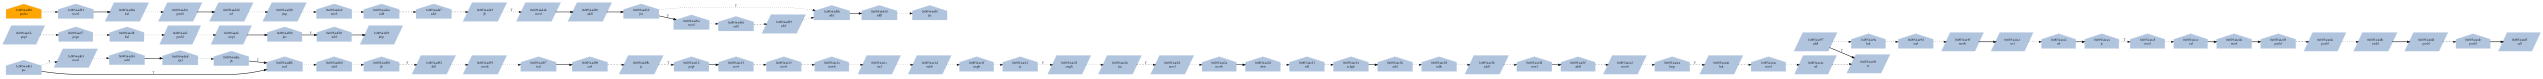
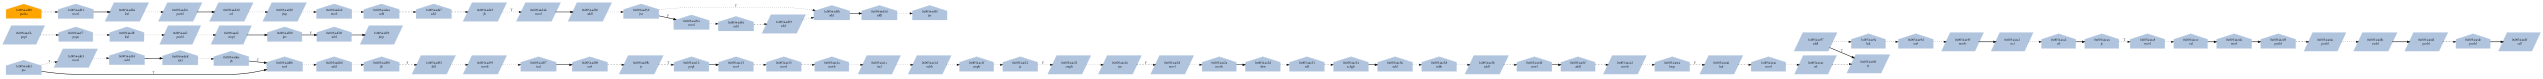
  strict digraph {
    fontname="EB Garamond"
    rankdir=LR
    node [color=lightsteelblue fillcolor=lightsteelblue fontname="EB Garamond" shape=house style=filled]
    edge [color="#000000" fontname="EB Garamond" style=dotted]
    n1 [label="0x00544e4c\nmovl"]
    n2 [label="0x00544e4e\norl" shape=parallelogram]
    n3 [label="0x00544e50\nje" shape=parallelogram]
    n4 [label="0x00544ec8\nmovl"]
    n5 [label="0x00544ece\nleal"]
    n6 [label="0x00544ed4\nmovl"]
    n7 [label="0x00544ed9\npushl"]
    n8 [label="0x00544d61\njne"]
    n9 [label="0x00544d63\nmovl" shape=parallelogram]
    n10 [label="0x00544d8b\nxorl"]
    n11 [label="0x00544d65\nsubl"]
    n12 [label="0x00544d8d\nsubl"]
    n13 [label="0x00544d68\nadcl"]
    n14 [label="0x00544d90\njb"]
    n15 [label="0x00544ef8\nleal"]
    n16 [label="0x00544efc\npushl" shape=parallelogram]
    n17 [label="0x00544efe\ncmpl" shape=parallelogram]
    n18 [label="0x00544f00\njne"]
    n19 [label="0x00544e3f\naddl"]
    n20 [label="0x00544e42\nmovb" shape=parallelogram]
    n21 [label="0x00544e44\nloop"]
    n22 [label="0x00544e46\nleal" shape=parallelogram]
    n23 [label="0x00544d6a\njb"]
    n24 [label="0x00544ea4\nje"]
    n25 [label="0x00544eda\npushl" shape=parallelogram]
    n26 [label="0x00544edb\npushl" shape=parallelogram]
    n27 [label="0x00544edd\npushl" shape=parallelogram]
    n28 [label="0x00544ede\npushl"]
    n29 [label="0x00544e1a\nmovb"]
    n30 [label="0x00544e1c\nincl" shape=parallelogram]
    n31 [label="0x00544e1d\nsubb" shape=parallelogram]
    n32 [label="0x00544e1f\ncmpb"]
    n33 [label="0x00544d44\nsubl"]
    n34 [label="0x00544d47\nadcl"]
    n35 [label="0x00544d49\njb" shape=parallelogram]
    n36 [label="0x00544d4b\nmovl" shape=parallelogram]
    n37 [label="0x00544e15\nmovl"]
    n38 [label="0x00544ea2\norl"]
    n39 [label="0x00544ef6\npopl" shape=parallelogram]
    n40 [label="0x00544ef7\npopa"]
    n41 [label="0x00544e97\naddl" shape=parallelogram]
    n42 [label="0x00544e9a\nleal"]
    n43 [label="0x00544e2a\nmovb"]
    n44 [label="0x00544e2d\nshrw"]
    n45 [label="0x00544e31\nroll"]
    n46 [label="0x00544e34\nxchgb"]
    n47 [label="0x00544d5f\njae"]
    n48 [label="0x00544d2d\norl" shape=parallelogram]
    n49 [label="0x00544d30\njmp" shape=parallelogram]
    n50 [label="0x00544d42\nmovl"]
    n51 [label="0x00544d97\nincl"]
    n52 [label="0x00544d98\nxorl"]
    n53 [label="0x00544d9b\nje" shape=parallelogram]
    n54 [label="0x00544e12\npopl"]
    n55 [label="0x00544e13\nmovl"]
    n56 [label="0x00544f02\nsubl"]
    n57 [label="0x00544f05\njmp" shape=parallelogram]
    n58 [label="0x00544d26\nleal" shape=parallelogram]
    n59 [label="0x00544d2c\npushl" shape=parallelogram]
    n60 [label="0x00544d50\naddl" shape=parallelogram]
    n61 [label="0x00544d92\nshll" shape=parallelogram]
    n62 [label="0x00544edf\ncall" shape=parallelogram]
    n63 [label="0x00544e9f\nmovb" shape=parallelogram]
    n64 [label="0x00544ea1\nincl" shape=parallelogram]
    n65 [label="0x00544e9d\nxorl"]
    n66 [label="0x00544d52\njne"]
    n67 [label="0x00544d5b\nadcl"]
    n68 [label="0x00544d54\nmovl"]
    n69 [label="0x00544d95\nmovb" shape=parallelogram]
    n70 [label="0x00544e21\nja"]
    n71 [label="0x00544e23\ncmpb" shape=parallelogram]
    n72 [label="0x00544e26\njne" shape=parallelogram]
    n73 [label="0x00544e28\nmovl" shape=parallelogram]
    n74 [label="0x00544d5d\naddl"]
    n75 [label="0x00544e3b\naddl" shape=parallelogram]
    n76 [label="0x00544e3d\nmovl"]
    n77 [label="0x00544e36\nsubl"]
    n78 [label="0x00544d59\nadcl" shape=parallelogram]
    n79 [label="0x00544e38\nsubb"]
    n80 [label="0x00544d56\nsubl"]
    n81 [color=lightgrey fillcolor=orange label="0x00544d20\npusha"]
    n82 [label="0x00544d21\nmovl"]
    n1 -> n2
    n2 -> n3 [style=dashed]
    n4 -> n5
    n5 -> n6 [style=bold]
    n6 -> n7 [style=bold]
    n7 -> n25 [style=dashed]
    n8 -> n9 [label=F]
    n8 -> n10 [label=T style=bold]
    n9 -> n11
    n10 -> n12
    n11 -> n13 [style=bold]
    n12 -> n14
    n13 -> n23
    n14 -> n61 [label=F style=dashed]
    n15 -> n16
    n16 -> n17
    n17 -> n18 [style=bold]
    n18 -> n56 [label=F style=bold]
    n19 -> n20 [style=dashed]
    n20 -> n21
    n21 -> n22 [label=F style=dashed]
    n22 -> n1 [style=dashed]
    n23 -> n10 [label=T style=bold]
    n24 -> n4 [label=T]
    n25 -> n26
    n26 -> n27 [style=bold]
    n27 -> n28 [style=dashed]
    n28 -> n62 [style=bold]
    n29 -> n30
    n30 -> n31
    n31 -> n32
    n32 -> n70
    n33 -> n34 [style=dashed]
    n34 -> n35 [style=dashed]
    n35 -> n36 [label=T]
    n36 -> n60 [style=bold]
    n37 -> n29 [style=dashed]
    n38 -> n24 [style=bold]
    n39 -> n40 [style=dashed]
    n40 -> n15
    n41 -> n3 [label=T style=bold]
    n41 -> n42
    n42 -> n65
    n43 -> n44 [style=bold]
    n44 -> n45
    n45 -> n46 [style=dashed]
    n46 -> n77 [style=bold]
    n48 -> n49
    n49 -> n50
    n50 -> n33
    n51 -> n52 [style=bold]
    n52 -> n53 [style=dashed]
    n53 -> n54 [label=T style=dashed]
    n54 -> n55 [style=bold]
    n55 -> n37 [style=dashed]
    n56 -> n57 [style=bold]
    n58 -> n59
    n59 -> n48 [style=bold]
-   n60 -> n66 [style=bold]
+   n60 -> n66
    n61 -> n69
    n63 -> n64 [style=bold]
    n64 -> n38
    n65 -> n63
    n66 -> n67 [label=T]
    n66 -> n68 [label=F style=bold]
    n67 -> n74 [style=bold]
    n68 -> n80
    n69 -> n51
    n70 -> n71 [label=F]
    n71 -> n72
    n72 -> n73 [label=F style=dashed]
    n73 -> n43
    n74 -> n47
    n75 -> n76 [style=dashed]
    n76 -> n19 [style=bold]
    n77 -> n79
    n78 -> n67
    n79 -> n75
    n80 -> n78 [style=dashed]
    n81 -> n82 [style=dashed]
    n82 -> n58 [style=bold]
  }
